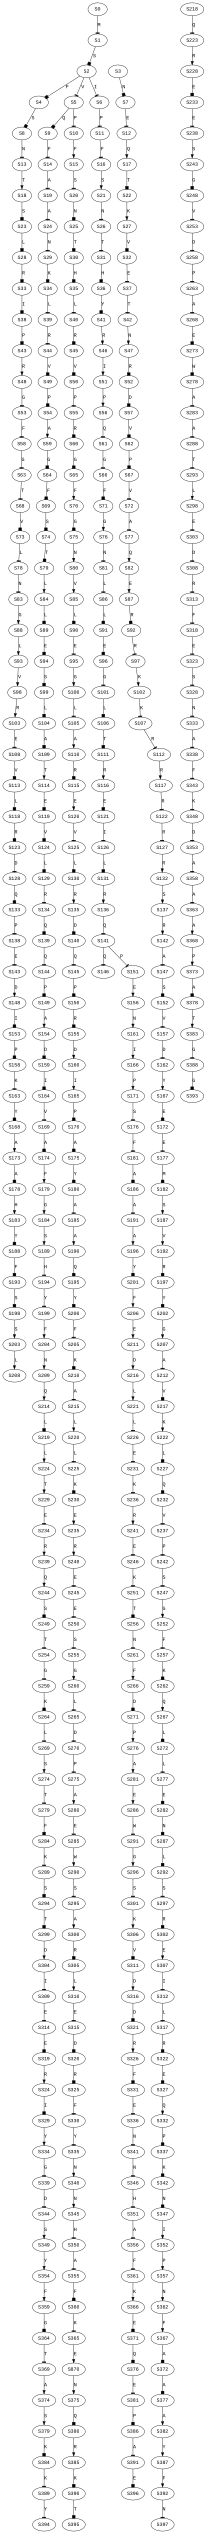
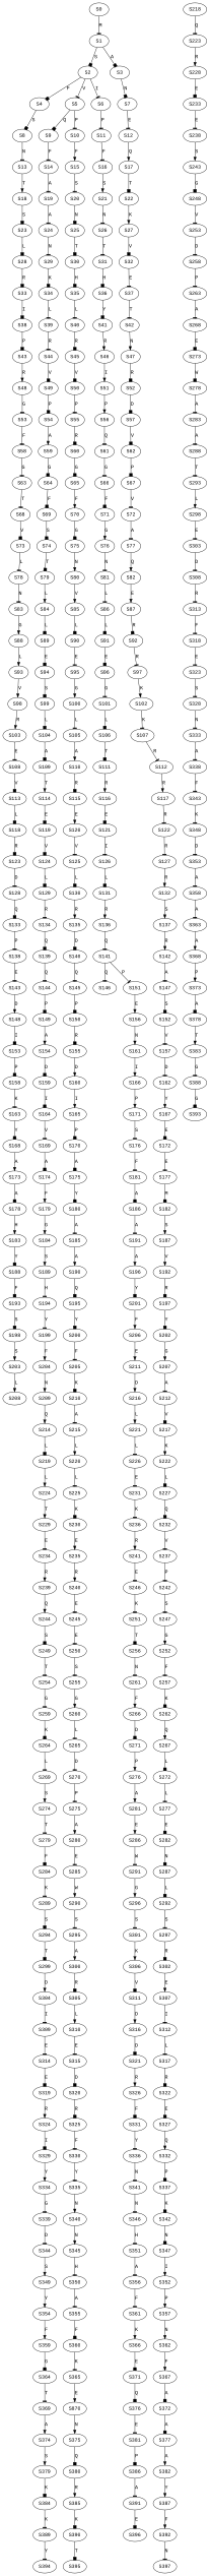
  strict digraph {
    fontname="Liberation Mono"
    node [fontname="Liberation Mono"]
    edge [arrowhead=tee fontname="Liberation Mono"]
    S0
    S1
    S2
    S3
    S4
    S5
    S6
    S7
    S8
    S9
    S10
    S11
    S12
    S13
    S14
    S15
    S16
    S17
    S18
    S19
    S20
    S21
    S22
    S23
    S24
    S25
    S26
    S27
    S28
    S29
    S30
    S31
    S32
    S33
    S34
    S35
    S36
    S37
    S38
    S39
    S40
    S41
    S42
    S43
    S44
    S45
    S46
    S47
    S48
    S49
    S50
    S51
    S52
    S53
    S54
    S55
    S56
    S57
    S58
    S59
    S60
    S61
    S62
    S63
    S64
    S65
    S66
    S67
    S68
    S69
    S70
    S71
    S72
    S73
    S74
    S75
    S76
    S77
    S78
    S79
    S80
    S81
    S82
    S83
    S84
    S85
    S86
    S87
    S88
    S89
    S90
    S91
    S92
    S93
    S94
    S95
    S96
    S97
    S98
    S99
    S100
    S101
    S102
    S103
    S104
    S105
    S106
    S107
    S108
    S109
    S110
    S111
    S112
    S113
    S114
    S115
    S116
    S117
    S118
    S119
    S120
    S121
    S122
    S123
    S124
    S125
    S126
    S127
    S128
    S129
    S130
    S131
    S132
    S133
    S134
    S135
    S136
    S137
    S138
    S139
    S140
    S141
    S142
    S143
    S144
    S145
    S146
    S151
    S147
    S148
    S149
    S150
    S152
    S153
    S154
    S155
    S156
    S157
    S158
    S159
    S160
    S161
    S162
    S163
    S164
    S165
    S166
    S167
    S168
    S169
    S170
    S171
    S172
    S173
    S174
    S175
    S176
    S177
    S178
    S179
    S180
    S181
    S182
    S183
    S184
    S185
    S186
    S187
    S188
    S189
    S190
    S191
    S192
    S193
    S194
    S195
    S196
    S197
    S198
    S199
    S200
    S201
    S202
    S203
    S204
    S205
    S206
    S207
    S208
    S209
    S210
    S211
    S212
    S214
    S215
    S216
    S217
    S219
    S220
    S221
    S222
    S218
    S223
    S224
    S225
    S226
    S227
    S228
    S229
    S230
    S231
    S232
    S233
    S234
    S235
    S236
    S237
    S238
    S239
    S240
    S241
    S242
    S243
    S244
    S245
    S246
    S247
    S248
    S249
    S250
    S251
    S252
    S253
    S254
    S255
    S256
    S257
    S258
    S259
    S260
    S261
    S262
    S263
    S264
    S265
    S266
    S267
    S268
    S269
    S270
    S271
    S272
    S273
    S274
    S275
    S276
    S277
    S278
    S279
    S280
    S281
    S282
    S283
    S284
    S285
    S286
    S287
    S288
    S289
    S290
    S291
    S292
    S293
    S294
    S295
    S296
    S297
    S298
    S299
    S300
    S301
    S302
    S303
    S304
    S305
    S306
    S307
    S308
    S309
    S310
    S311
    S312
    S313
    S314
    S315
    S316
    S317
    S318
    S319
    S320
    S321
    S322
    S323
    S324
    S325
    S326
    S327
    S328
    S329
    S330
    S331
    S332
    S333
    S334
    S335
    S336
    S337
    S338
    S339
    S340
    S341
    S342
    S343
    S344
    S345
    S346
    S347
    S348
    S349
    S350
    S351
    S352
    S353
    S354
    S355
    S356
    S357
    S358
    S359
    S360
    S361
    S362
    S363
    S364
    S365
    S366
    S367
    S368
    S369
    n370 [label=S870]
    S371
    S372
    S373
    S374
    S375
    S376
    S377
    S378
    S379
    S380
    S381
    S382
    S383
    S384
    S385
    S386
    S387
    S388
    S389
    S390
    S391
    S392
    S393
    S394
    S395
    S396
    S397
    S0 -> S1 [label=M]
    S1 -> S2 [arrowhead=box label=S]
+   S1 -> S3 [arrowhead=box label=A]
    S2 -> S4 [arrowhead=box label=F]
    S2 -> S5 [label=V]
    S2 -> S6 [label=I]
    S3 -> S7 [arrowhead=box label=N]
    S4 -> S8 [arrowhead=box label=S]
    S5 -> S9 [arrowhead=box label=Q]
    S5 -> S10 [label=P]
    S6 -> S11 [label=P]
    S7 -> S12 [label=E]
    S8 -> S13 [label=N]
    S9 -> S14 [label=F]
    S10 -> S15 [arrowhead=normal label=F]
    S11 -> S16 [label=F]
    S12 -> S17 [arrowhead=normal label=Q]
    S13 -> S18 [arrowhead=normal label=T]
    S14 -> S19 [label=A]
    S15 -> S20 [label=S]
    S16 -> S21 [arrowhead=normal label=S]
    S17 -> S22 [arrowhead=box label=T]
    S18 -> S23 [arrowhead=box label=S]
    S19 -> S24 [label=A]
    S20 -> S25 [arrowhead=box label=N]
    S21 -> S26 [label=N]
    S22 -> S27 [arrowhead=normal label=K]
    S23 -> S28 [arrowhead=box label=L]
    S24 -> S29 [label=N]
    S25 -> S30 [arrowhead=box label=T]
    S26 -> S31 [label=T]
    S27 -> S32 [arrowhead=box label=V]
    S28 -> S33 [arrowhead=box label=R]
    S29 -> S34 [arrowhead=box label=K]
    S30 -> S35 [arrowhead=box label=H]
    S31 -> S36 [arrowhead=box label=H]
    S32 -> S37 [label=E]
    S33 -> S38 [arrowhead=box label=I]
    S34 -> S39 [label=L]
    S35 -> S40 [label=L]
    S36 -> S41 [arrowhead=box label=Y]
    S37 -> S42 [label=T]
    S38 -> S43 [arrowhead=box label=P]
    S39 -> S44 [label=R]
    S40 -> S45 [arrowhead=box label=R]
    S41 -> S46 [arrowhead=normal label=R]
    S42 -> S47 [arrowhead=normal label=N]
    S43 -> S48 [arrowhead=normal label=R]
    S44 -> S49 [arrowhead=box label=V]
    S45 -> S50 [arrowhead=box label=V]
    S46 -> S51 [arrowhead=normal label=I]
    S47 -> S52 [arrowhead=box label=R]
    S48 -> S53 [label=G]
    S49 -> S54 [arrowhead=box label=P]
    S50 -> S55 [label=P]
    S51 -> S56 [arrowhead=normal label=P]
    S52 -> S57 [arrowhead=box label=D]
    S53 -> S58 [label=F]
    S54 -> S59 [arrowhead=normal label=A]
    S55 -> S60 [arrowhead=box label=R]
    S56 -> S61 [label=Q]
    S57 -> S62 [arrowhead=box label=V]
    S58 -> S63 [label=G]
    S59 -> S64 [arrowhead=box label=G]
    S60 -> S65 [arrowhead=box label=G]
    S61 -> S66 [label=G]
    S62 -> S67 [arrowhead=box label=P]
    S63 -> S68 [label=T]
    S64 -> S69 [arrowhead=box label=F]
    S65 -> S70 [arrowhead=normal label=F]
    S66 -> S71 [arrowhead=box label=F]
    S67 -> S72 [label=V]
    S68 -> S73 [arrowhead=box label=V]
    S69 -> S74 [arrowhead=box label=S]
    S70 -> S75 [arrowhead=box label=G]
    S71 -> S76 [arrowhead=normal label=G]
    S72 -> S77 [label=A]
    S73 -> S78 [label=L]
    S74 -> S79 [arrowhead=box label=T]
    S75 -> S80 [arrowhead=normal label=N]
    S76 -> S81 [label=N]
    S77 -> S82 [arrowhead=normal label=Q]
    S78 -> S83 [label=N]
    S79 -> S84 [arrowhead=normal label=L]
    S80 -> S85 [arrowhead=normal label=V]
    S81 -> S86 [label=L]
    S82 -> S87 [arrowhead=normal label=E]
    S83 -> S88 [arrowhead=normal label=G]
    S84 -> S89 [arrowhead=box label=L]
    S85 -> S90 [arrowhead=box label=L]
    S86 -> S91 [arrowhead=box label=L]
    S87 -> S92 [arrowhead=box label=R]
    S88 -> S93 [arrowhead=normal label=L]
    S89 -> S94 [arrowhead=box label=E]
    S90 -> S95 [label=E]
    S91 -> S96 [arrowhead=box label=E]
    S92 -> S97 [label=R]
    S93 -> S98 [arrowhead=normal label=V]
    S94 -> S99 [arrowhead=box label=S]
    S95 -> S100 [arrowhead=normal label=G]
    S96 -> S101 [label=G]
    S97 -> S102 [arrowhead=normal label=K]
    S98 -> S103 [arrowhead=normal label=R]
    S99 -> S104 [arrowhead=box label=L]
    S100 -> S105 [label=L]
    S101 -> S106 [arrowhead=box label=L]
    S102 -> S107 [label=K]
    S103 -> S108 [label=E]
    S104 -> S109 [arrowhead=box label=A]
    S105 -> S110 [arrowhead=normal label=A]
    S106 -> S111 [arrowhead=box label=T]
    S107 -> S112 [label=R]
    S108 -> S113 [arrowhead=box label=V]
    S109 -> S114 [arrowhead=normal label=T]
    S110 -> S115 [arrowhead=box label=R]
    S111 -> S116 [arrowhead=normal label=R]
    S112 -> S117 [arrowhead=normal label=R]
    S113 -> S118 [arrowhead=box label=L]
    S114 -> S119 [arrowhead=box label=E]
    S115 -> S120 [arrowhead=normal label=E]
    S116 -> S121 [arrowhead=box label=E]
    S117 -> S122 [label=R]
    S118 -> S123 [arrowhead=box label=R]
    S119 -> S124 [arrowhead=box label=V]
    S120 -> S125 [label=V]
    S121 -> S126 [label=I]
    S122 -> S127 [label=R]
    S123 -> S128 [label=D]
    S124 -> S129 [arrowhead=box label=L]
    S125 -> S130 [arrowhead=box label=L]
    S126 -> S131 [arrowhead=box label=L]
    S127 -> S132 [arrowhead=normal label=R]
    S128 -> S133 [arrowhead=box label=Q]
    S129 -> S134 [label=R]
    S130 -> S135 [arrowhead=normal label=R]
    S131 -> S136 [arrowhead=normal label=R]
    S132 -> S137 [arrowhead=normal label=S]
    S133 -> S138 [label=P]
    S134 -> S139 [arrowhead=box label=Q]
    S135 -> S140 [arrowhead=box label=D]
    S136 -> S141 [label=Q]
    S137 -> S142 [arrowhead=normal label=R]
    S138 -> S143 [label=E]
    S139 -> S144 [label=Q]
    S140 -> S145 [label=Q]
    S141 -> S146 [label=Q]
    S141 -> S151 [label=P]
    S142 -> S147 [label=A]
    S143 -> S148 [arrowhead=normal label=D]
    S144 -> S149 [arrowhead=box label=P]
    S145 -> S150 [arrowhead=box label=P]
    S151 -> S156 [arrowhead=normal label=E]
    S147 -> S152 [arrowhead=box label=S]
    S148 -> S153 [arrowhead=box label=I]
    S149 -> S154 [arrowhead=normal label=A]
    S150 -> S155 [arrowhead=box label=R]
    S152 -> S157 [label=V]
    S153 -> S158 [arrowhead=box label=P]
    S154 -> S159 [arrowhead=box label=D]
    S155 -> S160 [arrowhead=normal label=D]
    S156 -> S161 [arrowhead=normal label=N]
    S157 -> S162 [label=D]
    S158 -> S163 [label=K]
    S159 -> S164 [arrowhead=box label=I]
    S160 -> S165 [arrowhead=normal label=I]
    S161 -> S166 [arrowhead=normal label=I]
    S162 -> S167 [arrowhead=normal label=Y]
    S163 -> S168 [arrowhead=box label=Y]
    S164 -> S169 [label=V]
    S165 -> S170 [arrowhead=box label=P]
    S166 -> S171 [arrowhead=normal label=P]
    S167 -> S172 [arrowhead=box label=E]
    S168 -> S173 [arrowhead=normal label=A]
    S169 -> S174 [arrowhead=box label=A]
    S170 -> S175 [arrowhead=box label=A]
    S171 -> S176 [label=S]
    S172 -> S177 [label=E]
    S173 -> S178 [arrowhead=box label=A]
    S174 -> S179 [arrowhead=normal label=F]
    S175 -> S180 [arrowhead=box label=Y]
    S176 -> S181 [label=F]
    S177 -> S182 [arrowhead=box label=M]
    S178 -> S183 [arrowhead=normal label=H]
    S179 -> S184 [arrowhead=normal label=G]
    S180 -> S185 [label=A]
    S181 -> S186 [arrowhead=box label=A]
    S182 -> S187 [arrowhead=normal label=S]
    S183 -> S188 [arrowhead=box label=Y]
    S184 -> S189 [arrowhead=normal label=S]
    S185 -> S190 [arrowhead=normal label=A]
    S186 -> S191 [label=A]
    S187 -> S192 [arrowhead=normal label=V]
    S188 -> S193 [arrowhead=box label=F]
    S189 -> S194 [label=H]
    S190 -> S195 [arrowhead=box label=Q]
    S191 -> S196 [arrowhead=normal label=A]
    S192 -> S197 [arrowhead=box label=R]
    S193 -> S198 [arrowhead=box label=S]
    S194 -> S199 [label=Y]
    S195 -> S200 [arrowhead=box label=Y]
    S196 -> S201 [arrowhead=box label=Y]
    S197 -> S202 [arrowhead=box label=Y]
    S198 -> S203 [arrowhead=normal label=S]
    S199 -> S204 [arrowhead=normal label=F]
    S200 -> S205 [label=F]
    S201 -> S206 [arrowhead=normal label=F]
    S202 -> S207 [arrowhead=normal label=G]
    S203 -> S208 [arrowhead=normal label=L]
    S204 -> S209 [arrowhead=normal label=N]
    S205 -> S210 [arrowhead=box label=K]
    S206 -> S211 [arrowhead=normal label=E]
    S207 -> S212 [label=A]
    S209 -> S214 [arrowhead=normal label=Q]
    S210 -> S215 [label=A]
    S211 -> S216 [arrowhead=normal label=D]
    S212 -> S217 [arrowhead=box label=V]
    S214 -> S219 [arrowhead=box label=L]
    S215 -> S220 [arrowhead=normal label=L]
    S216 -> S221 [arrowhead=normal label=L]
    S217 -> S222 [arrowhead=normal label=K]
    S219 -> S224 [arrowhead=normal label=L]
    S220 -> S225 [label=L]
    S221 -> S226 [label=L]
    S222 -> S227 [arrowhead=box label=L]
    S218 -> S223 [label=Q]
    S223 -> S228 [arrowhead=normal label=R]
    S224 -> S229 [arrowhead=normal label=T]
    S225 -> S230 [arrowhead=box label=K]
    S226 -> S231 [label=E]
    S227 -> S232 [arrowhead=box label=Q]
    S228 -> S233 [arrowhead=box label=E]
    S229 -> S234 [label=E]
    S230 -> S235 [arrowhead=normal label=E]
    S231 -> S236 [label=K]
    S232 -> S237 [label=V]
    S233 -> S238 [label=E]
    S234 -> S239 [arrowhead=normal label=R]
    S235 -> S240 [arrowhead=normal label=R]
    S236 -> S241 [arrowhead=normal label=R]
    S237 -> S242 [label=P]
    S238 -> S243 [arrowhead=normal label=S]
    S239 -> S244 [arrowhead=normal label=Q]
    S240 -> S245 [label=E]
    S241 -> S246 [label=E]
    S242 -> S247 [label=S]
    S243 -> S248 [arrowhead=box label=G]
    S244 -> S249 [arrowhead=box label=S]
    S245 -> S250 [label=E]
    S246 -> S251 [label=K]
    S247 -> S252 [arrowhead=normal label=G]
    S248 -> S253 [label=V]
    S249 -> S254 [label=T]
    S250 -> S255 [label=S]
    S251 -> S256 [arrowhead=box label=T]
    S252 -> S257 [label=F]
    S253 -> S258 [label=D]
    S254 -> S259 [label=G]
    S255 -> S260 [arrowhead=normal label=G]
    S256 -> S261 [label=N]
    S257 -> S262 [arrowhead=box label=K]
    S258 -> S263 [label=P]
    S259 -> S264 [arrowhead=box label=K]
    S260 -> S265 [label=L]
    S261 -> S266 [arrowhead=normal label=F]
    S262 -> S267 [arrowhead=normal label=Q]
    S263 -> S268 [label=A]
    S264 -> S269 [label=L]
    S265 -> S270 [label=D]
    S266 -> S271 [arrowhead=box label=D]
    S267 -> S272 [arrowhead=box label=L]
    S268 -> S273 [arrowhead=box label=E]
    S269 -> S274 [arrowhead=normal label=S]
    S270 -> S275 [label=P]
    S271 -> S276 [arrowhead=normal label=P]
    S272 -> S277 [label=L]
    S273 -> S278 [arrowhead=box label=W]
    S274 -> S279 [label=T]
    S275 -> S280 [arrowhead=normal label=A]
    S276 -> S281 [arrowhead=normal label=A]
    S277 -> S282 [arrowhead=box label=E]
    S278 -> S283 [label=A]
    S279 -> S284 [arrowhead=box label=F]
    S280 -> S285 [label=E]
    S281 -> S286 [arrowhead=normal label=E]
    S282 -> S287 [arrowhead=box label=N]
    S283 -> S288 [label=A]
    S284 -> S289 [label=K]
    S285 -> S290 [arrowhead=normal label=W]
    S286 -> S291 [label=W]
    S287 -> S292 [arrowhead=box label=L]
    S288 -> S293 [label=T]
    S289 -> S294 [arrowhead=box label=S]
    S290 -> S295 [label=S]
    S291 -> S296 [arrowhead=normal label=G]
    S292 -> S297 [label=S]
    S293 -> S298 [arrowhead=normal label=L]
    S294 -> S299 [arrowhead=box label=T]
    S295 -> S300 [arrowhead=normal label=A]
    S296 -> S301 [label=S]
    S297 -> S302 [arrowhead=box label=R]
    S298 -> S303 [label=E]
    S299 -> S304 [arrowhead=normal label=D]
    S300 -> S305 [arrowhead=box label=R]
    S301 -> S306 [arrowhead=normal label=K]
    S302 -> S307 [arrowhead=normal label=E]
    S303 -> S308 [label=D]
    S304 -> S309 [label=I]
    S305 -> S310 [arrowhead=normal label=L]
    S306 -> S311 [arrowhead=box label=V]
    S307 -> S312 [label=I]
    S308 -> S313 [label=R]
    S309 -> S314 [label=E]
    S310 -> S315 [label=E]
    S311 -> S316 [arrowhead=normal label=D]
    S312 -> S317 [label=L]
    S313 -> S318 [label=F]
    S314 -> S319 [arrowhead=box label=E]
    S315 -> S320 [arrowhead=box label=D]
    S316 -> S321 [arrowhead=box label=D]
    S317 -> S322 [arrowhead=box label=R]
    S318 -> S323 [label=E]
    S319 -> S324 [arrowhead=normal label=R]
    S320 -> S325 [arrowhead=box label=R]
    S321 -> S326 [arrowhead=normal label=R]
    S322 -> S327 [arrowhead=box label=E]
    S323 -> S328 [label=S]
    S324 -> S329 [arrowhead=box label=I]
    S325 -> S330 [label=F]
    S326 -> S331 [arrowhead=box label=F]
    S327 -> S332 [arrowhead=normal label=Q]
    S328 -> S333 [label=N]
    S329 -> S334 [arrowhead=normal label=Y]
    S330 -> S335 [label=Y]
-   S331 -> S336 [label=E]
+   S331 -> S336 [label=Y]
    S332 -> S337 [arrowhead=box label=P]
    S333 -> S338 [label=A]
    S334 -> S339 [label=G]
    S335 -> S340 [arrowhead=normal label=N]
    S336 -> S341 [label=N]
    S337 -> S342 [arrowhead=box label=K]
    S338 -> S343 [label=F]
    S339 -> S344 [label=D]
    S340 -> S345 [arrowhead=normal label=N]
    S341 -> S346 [label=N]
    S342 -> S347 [arrowhead=box label=N]
    S343 -> S348 [label=K]
    S344 -> S349 [arrowhead=normal label=S]
    S345 -> S350 [label=H]
    S346 -> S351 [label=H]
    S347 -> S352 [arrowhead=normal label=I]
    S348 -> S353 [label=D]
    S349 -> S354 [arrowhead=normal label=Y]
    S350 -> S355 [label=A]
    S351 -> S356 [label=A]
    S352 -> S357 [arrowhead=normal label=P]
    S353 -> S358 [label=A]
    S354 -> S359 [arrowhead=normal label=F]
    S355 -> S360 [arrowhead=box label=F]
    S356 -> S361 [label=F]
    S357 -> S362 [arrowhead=normal label=N]
    S358 -> S363 [label=A]
    S359 -> S364 [arrowhead=box label=G]
    S360 -> S365 [label=K]
    S361 -> S366 [arrowhead=normal label=K]
    S362 -> S367 [arrowhead=normal label=F]
    S363 -> S368 [arrowhead=normal label=A]
    S364 -> S369 [label=T]
    S365 -> n370 [arrowhead=normal label=E]
    S366 -> S371 [arrowhead=box label=E]
    S367 -> S372 [arrowhead=box label=A]
    S368 -> S373 [arrowhead=normal label=P]
    S369 -> S374 [arrowhead=normal label=A]
    n370 -> S375 [arrowhead=normal label=N]
    S371 -> S376 [arrowhead=box label=Q]
    S372 -> S377 [arrowhead=box label=A]
    S373 -> S378 [arrowhead=box label=A]
    S374 -> S379 [arrowhead=normal label=S]
    S375 -> S380 [arrowhead=box label=Q]
    S376 -> S381 [label=E]
    S377 -> S382 [arrowhead=normal label=A]
    S378 -> S383 [arrowhead=normal label=T]
    S379 -> S384 [arrowhead=box label=K]
    S380 -> S385 [arrowhead=normal label=R]
    S381 -> S386 [arrowhead=box label=P]
    S382 -> S387 [arrowhead=normal label=Y]
    S383 -> S388 [label=G]
    S384 -> S389 [label=K]
    S385 -> S390 [arrowhead=box label=K]
    S386 -> S391 [label=A]
    S387 -> S392 [arrowhead=normal label=F]
    S388 -> S393 [arrowhead=box label=G]
    S389 -> S394 [label=Y]
    S390 -> S395 [arrowhead=box label=T]
    S391 -> S396 [arrowhead=box label=E]
    S392 -> S397 [label=N]
  }
